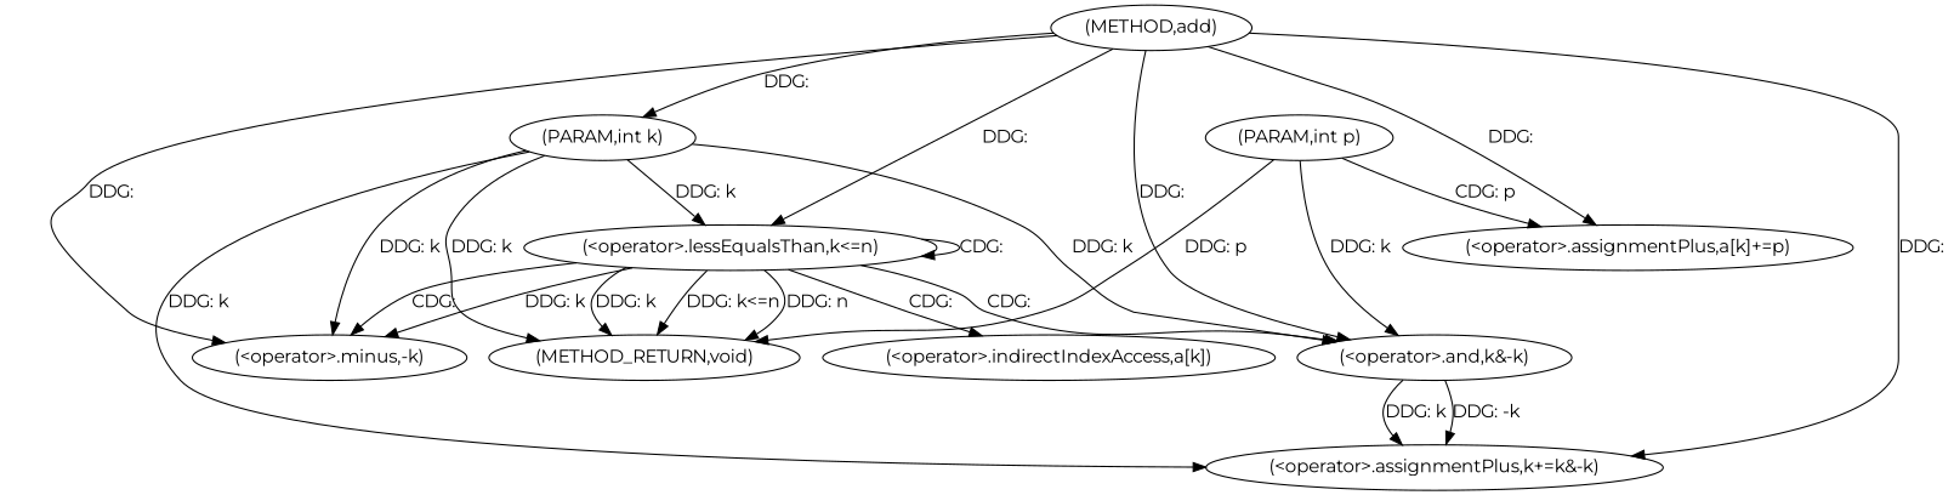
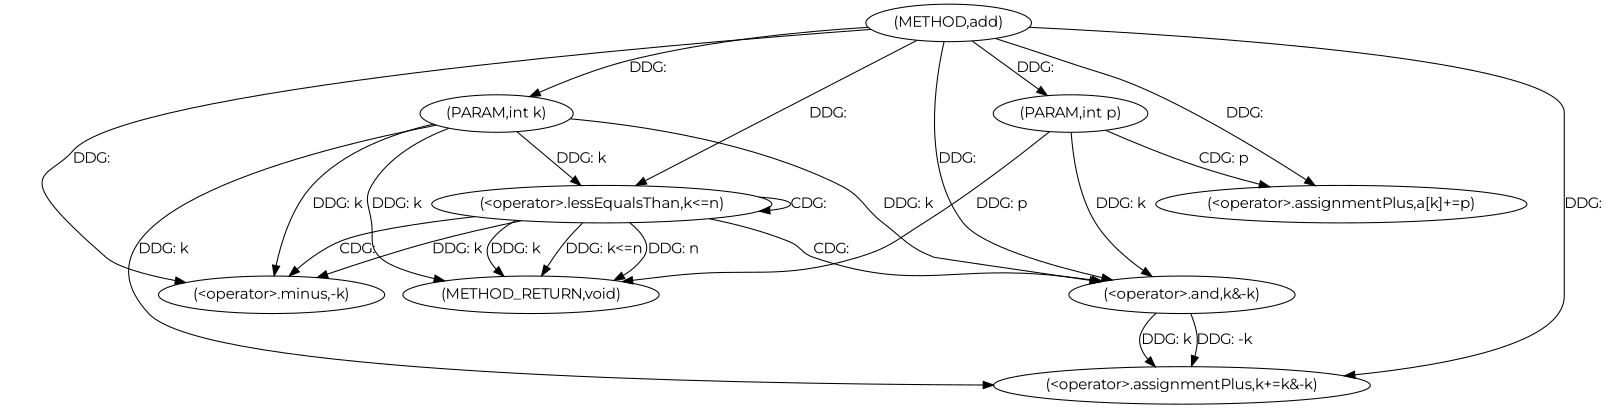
  digraph {
    fontname=Montserrat
    node [fontname=Montserrat]
    edge [fontname=Montserrat]
    n1 [label="(METHOD,add)"]
    n2 [label="(PARAM,int k)"]
    n3 [label="(PARAM,int p)"]
    n4 [label="(<operator>.lessEqualsThan,k<=n)"]
    n5 [label="(<operator>.assignmentPlus,a[k]+=p)"]
    n6 [label="(<operator>.assignmentPlus,k+=k&-k)"]
    n7 [label="(<operator>.and,k&-k)"]
    n8 [label="(<operator>.minus,-k)"]
    n9 [label="(METHOD_RETURN,void)"]
-   n10 [label="(<operator>.indirectIndexAccess,a[k])"]
    n1 -> n2 [label="DDG: "]
+   n1 -> n3 [label="DDG: "]
    n1 -> n4 [label="DDG: "]
    n1 -> n5 [label="DDG: "]
    n1 -> n6 [label="DDG: "]
    n1 -> n7 [label="DDG: "]
    n1 -> n8 [label="DDG: "]
    n2 -> n4 [label="DDG: k"]
    n2 -> n6 [label="DDG: k"]
    n2 -> n7 [label="DDG: k"]
    n2 -> n8 [label="DDG: k"]
    n2 -> n9 [label="DDG: k"]
    n3 -> n5 [label="CDG: p"]
    n3 -> n7 [label="DDG: k"]
    n3 -> n9 [label="DDG: p"]
    n4 -> n4 [label="CDG: "]
    n4 -> n7 [label="CDG: "]
    n4 -> n8 [label="DDG: k"]
    n4 -> n8 [label="CDG: "]
    n4 -> n9 [label="DDG: k"]
    n4 -> n9 [label="DDG: k<=n"]
    n4 -> n9 [label="DDG: n"]
-   n4 -> n10 [label="CDG: "]
    n7 -> n6 [label="DDG: -k"]
    n7 -> n6 [label="DDG: k"]
  }
